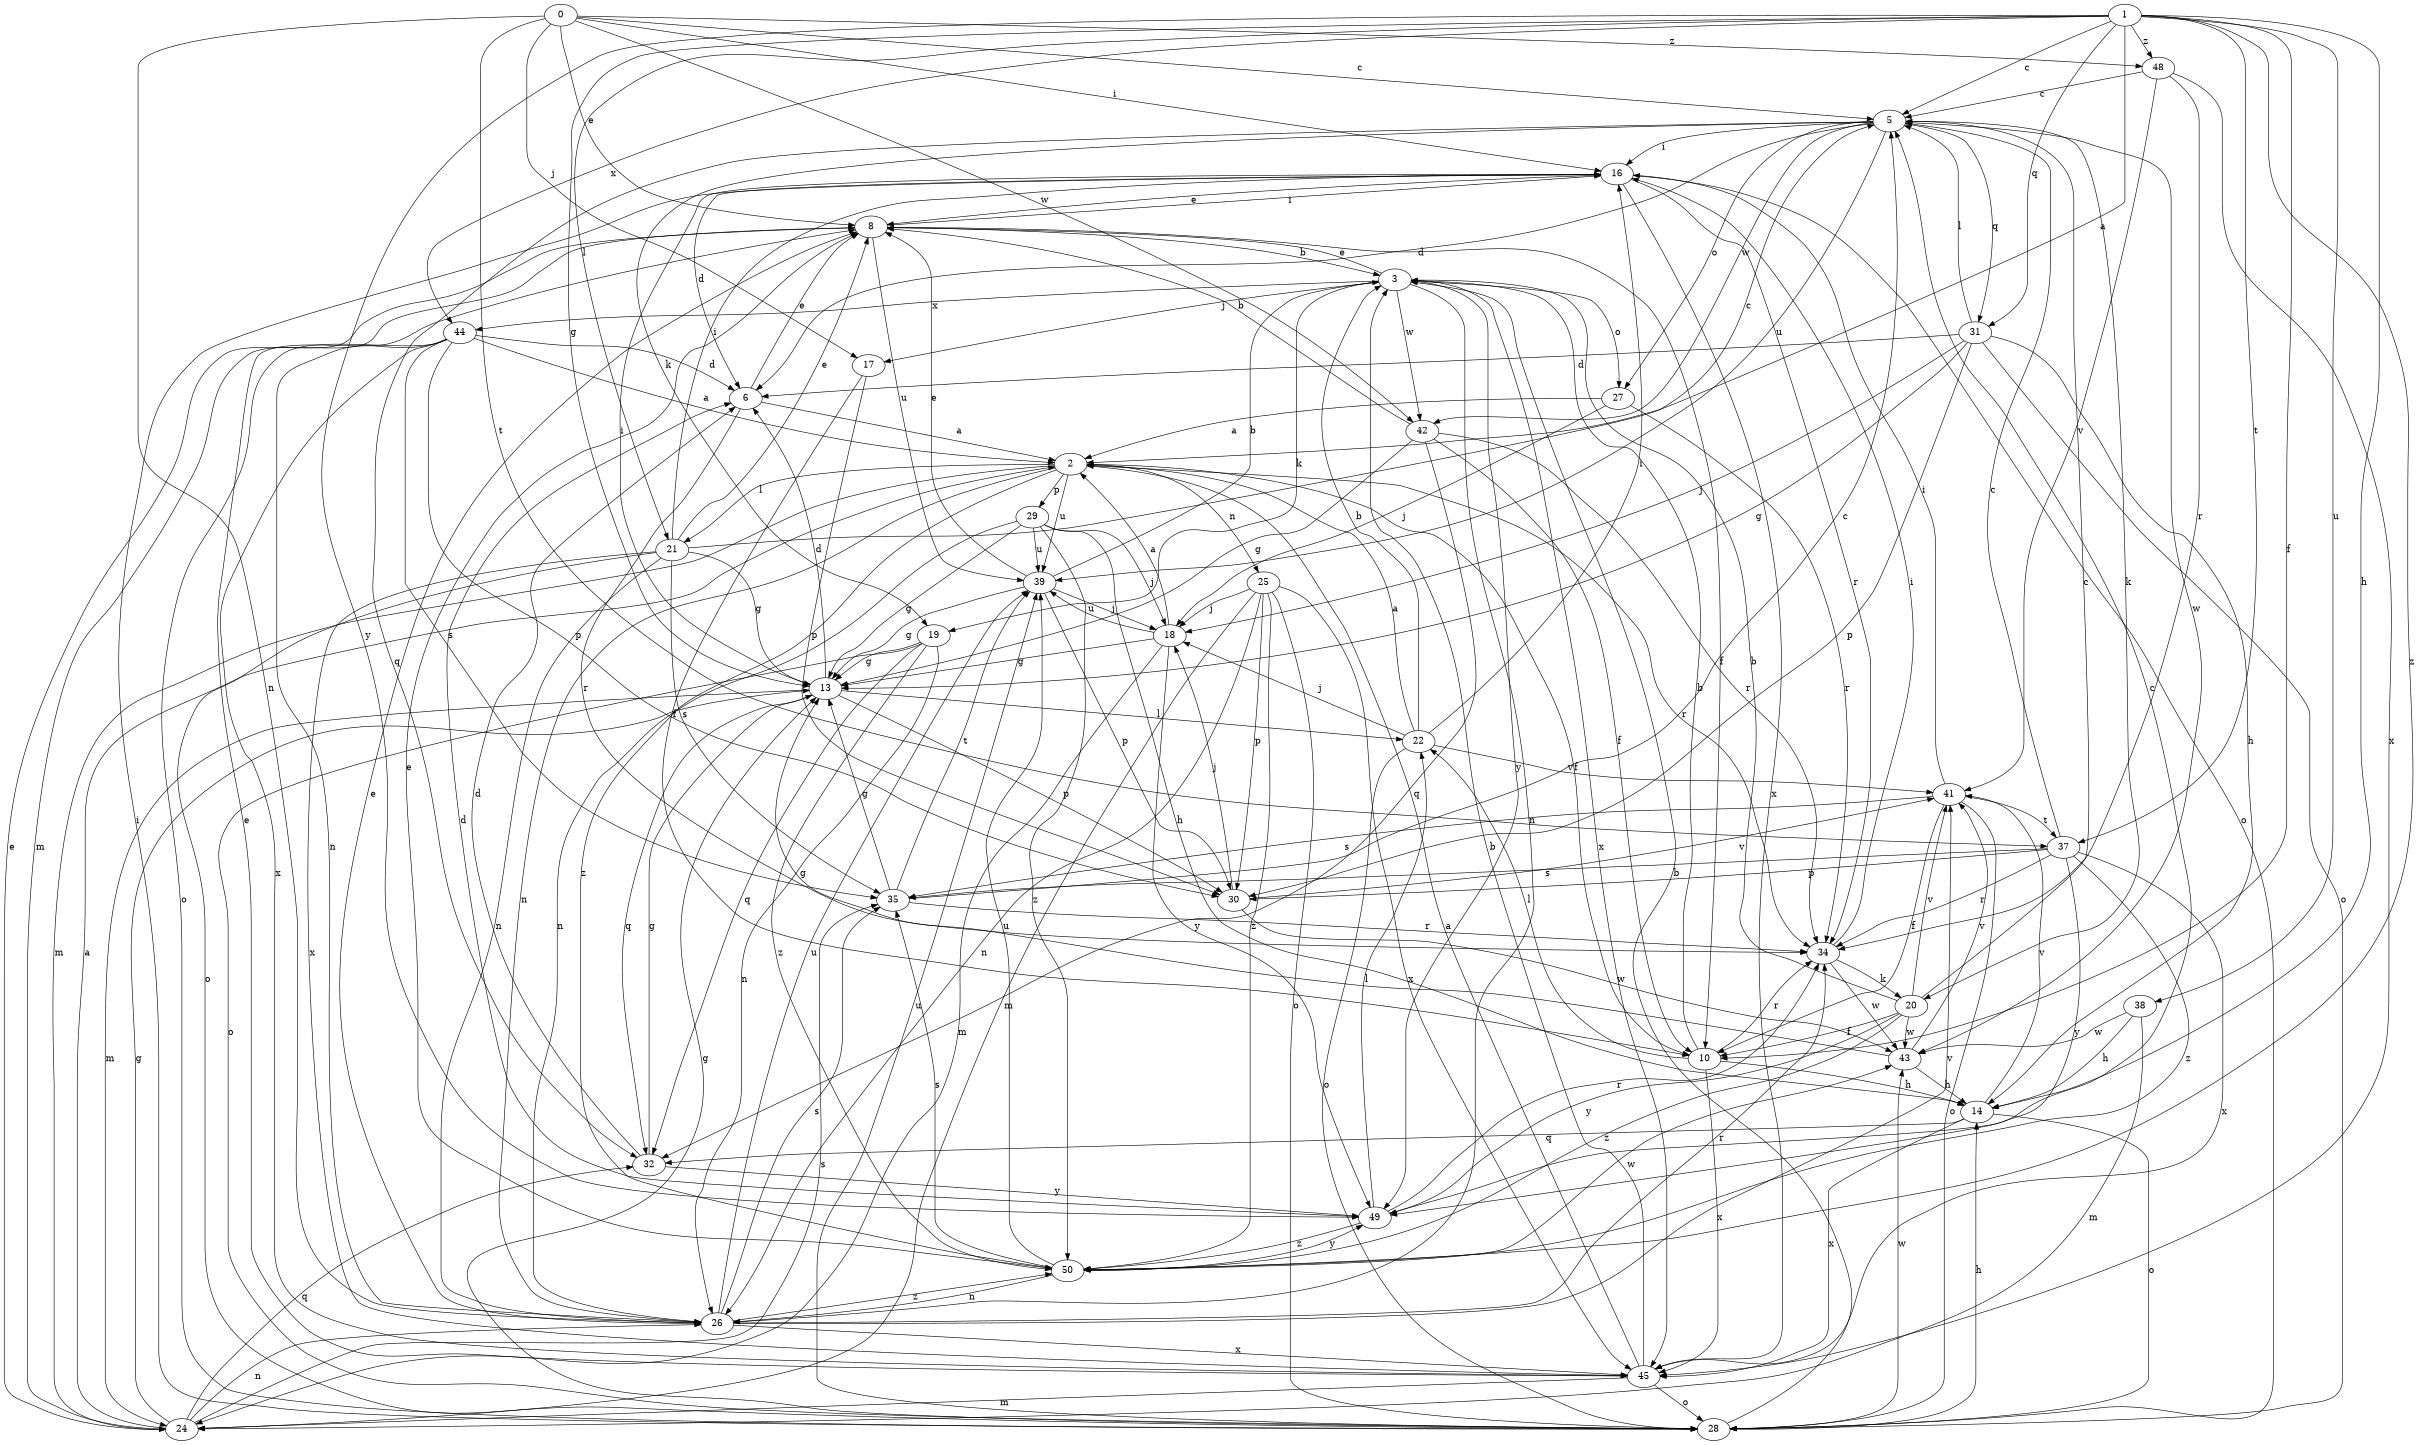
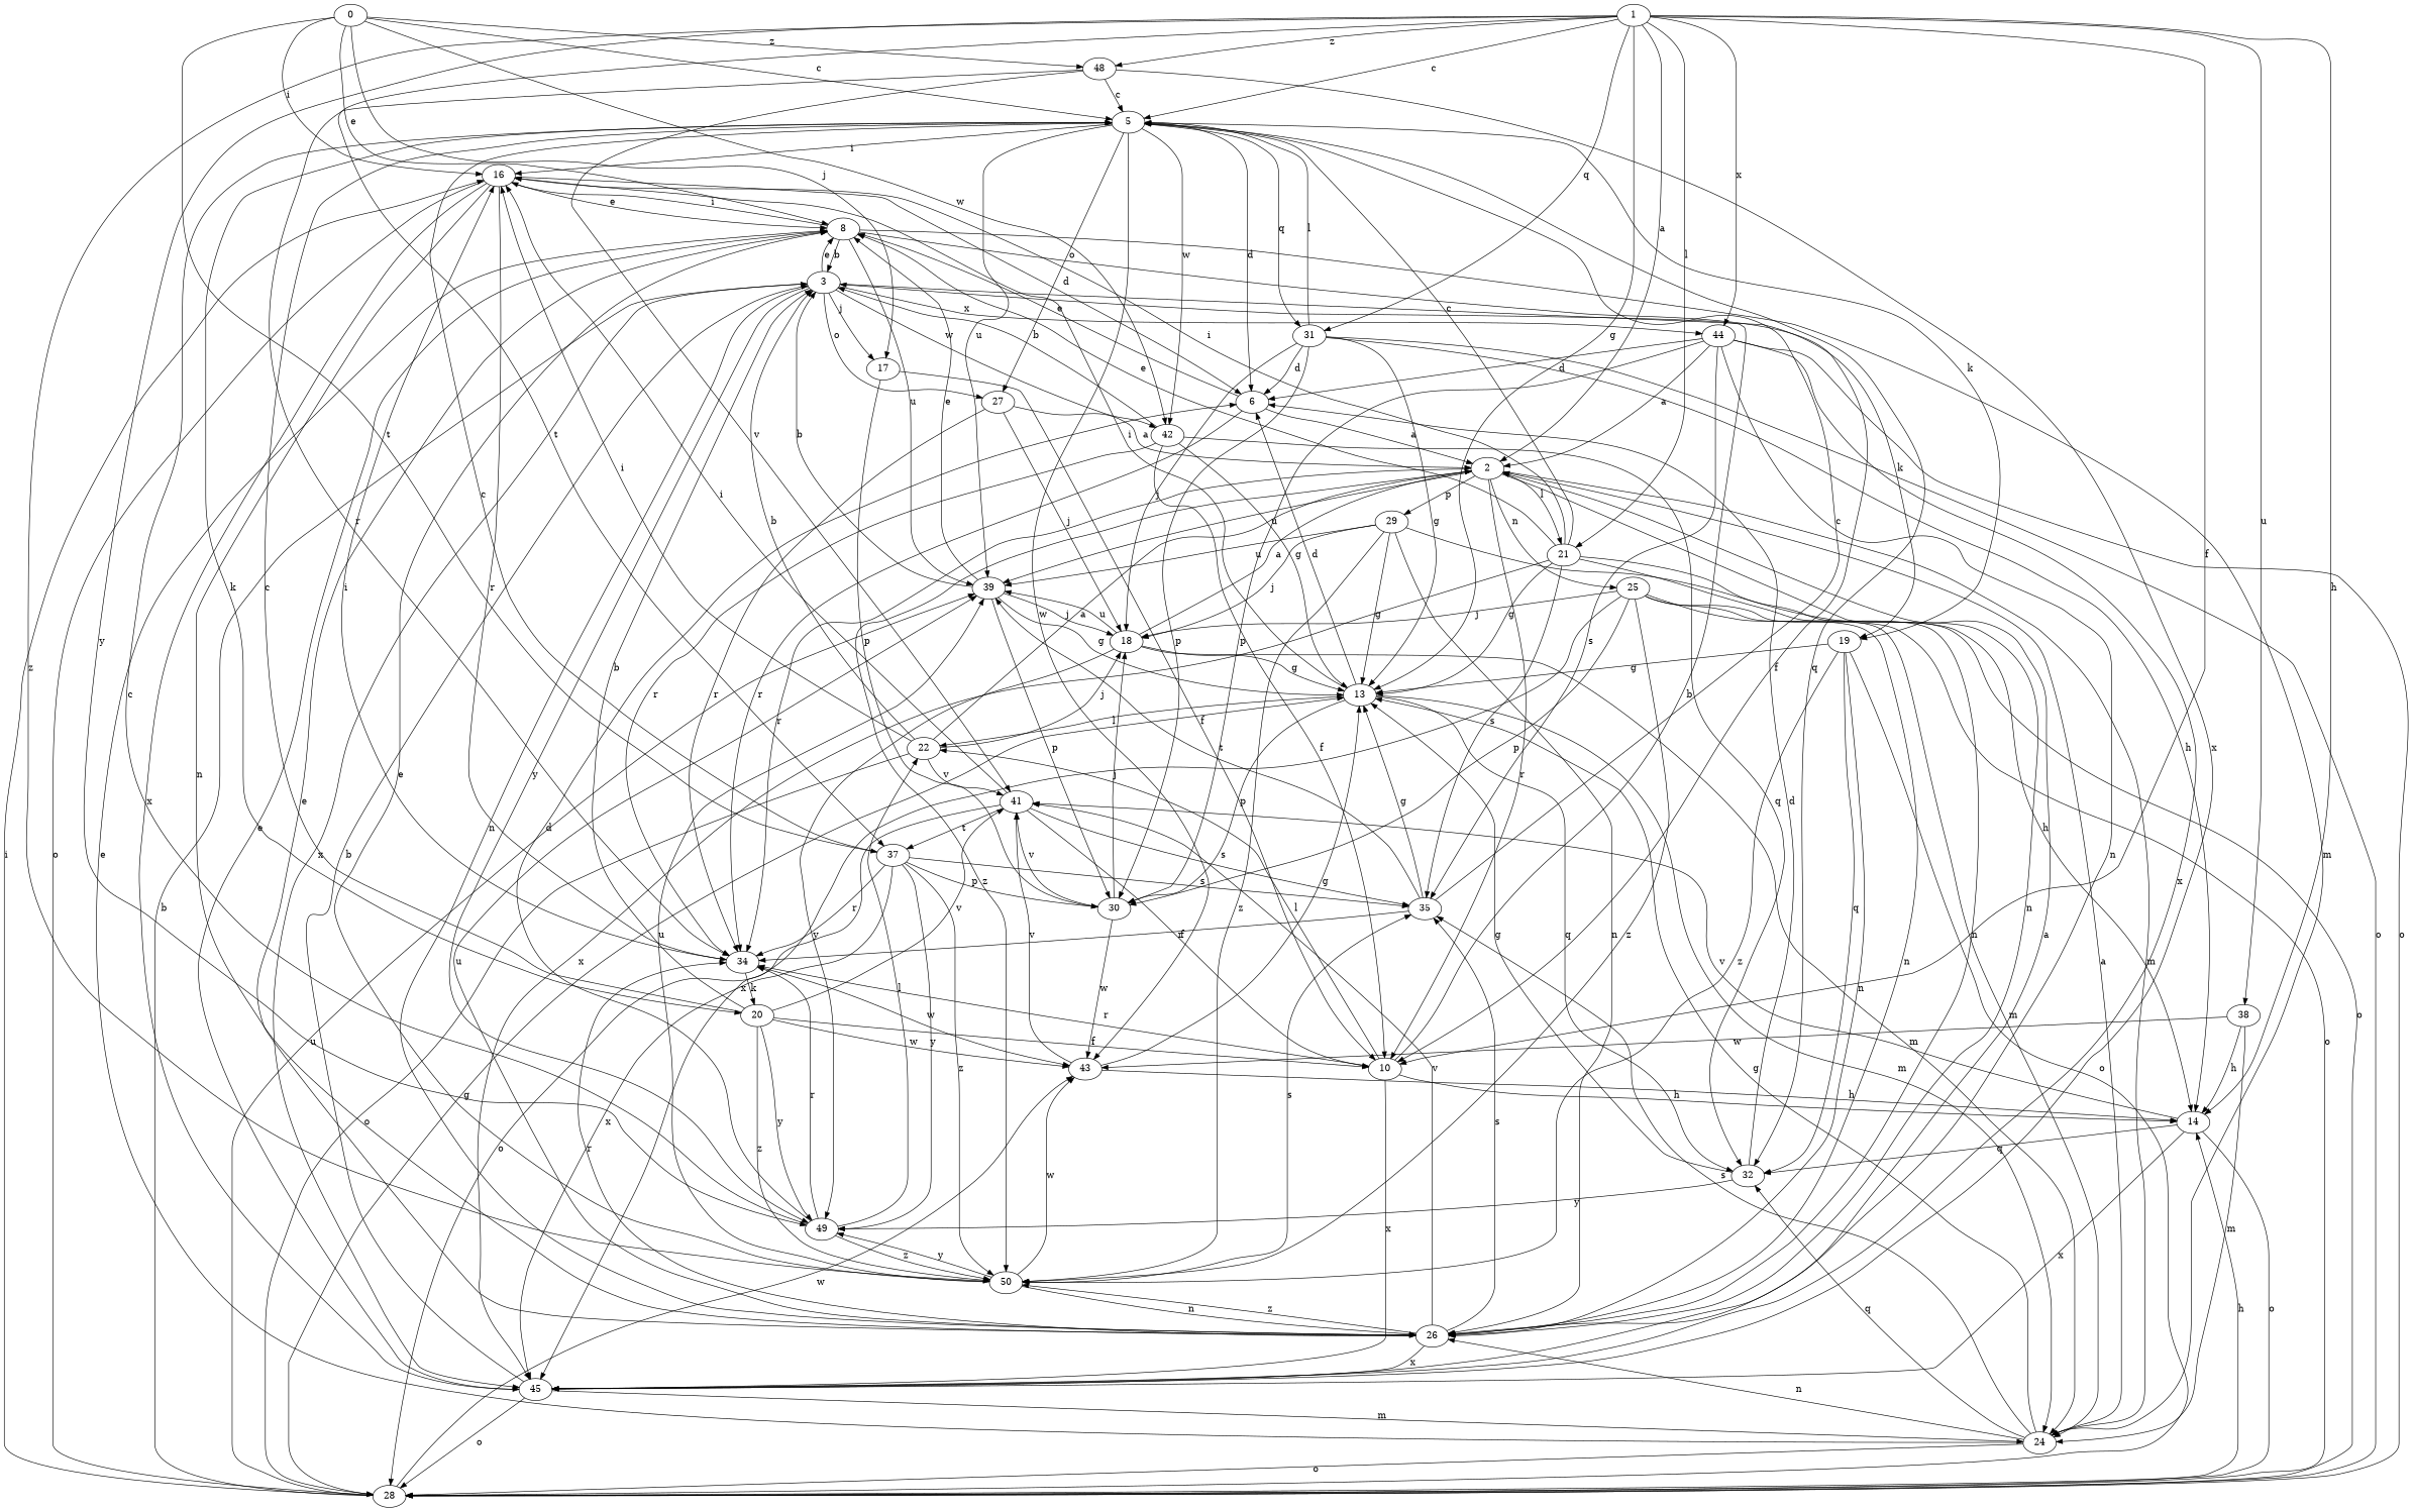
  strict digraph {
    0
    5
    8
    16
    17
    37
    42
    48
    31
    39
    19
    27
    6
    20
    32
    43
    10
    24
    3
    26
    34
    45
    28
    30
    n25 [label=49]
    50
    35
    13
    41
    1
    2
    14
    21
    38
    44
    25
    29
    22
    18
    0 -> 5 [label=c]
    0 -> 8 [label=e]
    0 -> 16 [label=i]
    0 -> 17 [label=j]
    0 -> 37 [label=t]
    0 -> 42 [label=w]
    0 -> 48 [label=z]
    5 -> 16 [label=i]
    5 -> 42 [label=w]
    5 -> 31 [label=q]
    5 -> 39 [label=u]
    5 -> 19 [label=k]
    5 -> 27 [label=o]
    5 -> 6 [label=d]
    5 -> 20 [label=k]
    5 -> 32 [label=q]
    5 -> 43 [label=w]
    8 -> 16 [label=i]
    8 -> 39 [label=u]
    8 -> 10 [label=f]
    8 -> 24 [label=m]
    8 -> 3 [label=b]
    16 -> 8 [label=e]
    16 -> 6 [label=d]
-   0 -> 26 [label=n]
+   16 -> 26 [label=n]
    16 -> 34 [label=r]
    16 -> 45 [label=x]
    16 -> 28 [label=o]
    17 -> 10 [label=f]
    17 -> 30 [label=p]
    37 -> 5 [label=c]
    37 -> 34 [label=r]
    37 -> 45 [label=x]
    37 -> 30 [label=p]
    37 -> n25 [label=y]
    37 -> 50 [label=z]
    37 -> 35 [label=s]
    42 -> 32 [label=q]
    42 -> 10 [label=f]
-   42 -> 8 [label=b]
+   42 -> 3 [label=b]
    42 -> 34 [label=r]
    42 -> 13 [label=g]
    48 -> 5 [label=c]
    48 -> 34 [label=r]
    48 -> 45 [label=x]
    48 -> 41 [label=v]
    31 -> 5 [label=l]
    31 -> 6 [label=d]
    31 -> 28 [label=o]
    31 -> 30 [label=p]
    31 -> 13 [label=g]
    31 -> 14 [label=h]
    31 -> 18 [label=j]
    39 -> 8 [label=e]
    39 -> 3 [label=b]
    39 -> 30 [label=p]
    39 -> 13 [label=g]
    39 -> 18 [label=j]
    19 -> 32 [label=q]
    19 -> 26 [label=n]
    19 -> 28 [label=o]
    19 -> 50 [label=z]
    19 -> 13 [label=g]
    27 -> 34 [label=r]
    27 -> 2 [label=a]
    27 -> 18 [label=j]
    6 -> 8 [label=e]
    6 -> 34 [label=r]
    6 -> 2 [label=a]
    20 -> 5 [label=c]
    20 -> 43 [label=w]
    20 -> 10 [label=f]
    20 -> 3 [label=b]
    20 -> n25 [label=y]
    20 -> 50 [label=z]
    20 -> 41 [label=v]
    32 -> 6 [label=d]
    32 -> n25 [label=y]
    32 -> 13 [label=g]
    43 -> 13 [label=g]
    43 -> 41 [label=v]
    43 -> 14 [label=h]
    10 -> 3 [label=b]
    10 -> 34 [label=r]
    10 -> 45 [label=x]
    10 -> 14 [label=h]
    10 -> 22 [label=l]
    24 -> 8 [label=e]
    24 -> 32 [label=q]
    24 -> 26 [label=n]
+   24 -> 28 [label=o]
    24 -> 35 [label=s]
    24 -> 13 [label=g]
    24 -> 2 [label=a]
    3 -> 8 [label=e]
    3 -> 17 [label=j]
    3 -> 42 [label=w]
    3 -> 19 [label=k]
    3 -> 27 [label=o]
    3 -> 26 [label=n]
    3 -> 45 [label=x]
    3 -> n25 [label=y]
    3 -> 44 [label=x]
    26 -> 8 [label=e]
    26 -> 39 [label=u]
    26 -> 34 [label=r]
    26 -> 45 [label=x]
    26 -> 50 [label=z]
    26 -> 35 [label=s]
    26 -> 41 [label=v]
    34 -> 16 [label=i]
    34 -> 20 [label=k]
    34 -> 43 [label=w]
    45 -> 8 [label=e]
    45 -> 24 [label=m]
    45 -> 3 [label=b]
    45 -> 28 [label=o]
    45 -> 2 [label=a]
    28 -> 16 [label=i]
    28 -> 39 [label=u]
    28 -> 43 [label=w]
    28 -> 3 [label=b]
    28 -> 13 [label=g]
    28 -> 14 [label=h]
    30 -> 43 [label=w]
    30 -> 41 [label=v]
    30 -> 18 [label=j]
    n25 -> 5 [label=c]
    n25 -> 6 [label=d]
    n25 -> 34 [label=r]
    n25 -> 50 [label=z]
    n25 -> 22 [label=l]
    50 -> 8 [label=e]
    50 -> 39 [label=u]
    50 -> 43 [label=w]
    50 -> 26 [label=n]
    50 -> n25 [label=y]
    50 -> 35 [label=s]
    35 -> 5 [label=c]
    35 -> 39 [label=t]
    35 -> 34 [label=r]
    35 -> 13 [label=g]
    13 -> 16 [label=i]
    13 -> 6 [label=d]
    13 -> 32 [label=q]
    13 -> 24 [label=m]
    13 -> 30 [label=p]
    13 -> 22 [label=l]
    41 -> 16 [label=i]
    41 -> 37 [label=t]
    41 -> 10 [label=f]
    41 -> 28 [label=o]
    41 -> 35 [label=s]
    1 -> 5 [label=c]
    1 -> 37 [label=t]
    1 -> 48 [label=z]
    1 -> 31 [label=q]
    1 -> 10 [label=f]
    1 -> n25 [label=y]
    1 -> 50 [label=z]
    1 -> 13 [label=g]
    1 -> 2 [label=a]
    1 -> 14 [label=h]
    1 -> 21 [label=l]
    1 -> 38 [label=u]
    1 -> 44 [label=x]
    2 -> 39 [label=u]
-   2 -> 10 [label=f]
+   2 -> 10 [label=r]
    2 -> 24 [label=m]
    2 -> 26 [label=n]
    2 -> 34 [label=r]
    2 -> 50 [label=z]
    2 -> 21 [label=l]
    2 -> 25 [label=n]
    2 -> 29 [label=p]
    14 -> 32 [label=q]
    14 -> 45 [label=x]
    14 -> 28 [label=o]
    14 -> 41 [label=v]
    21 -> 5 [label=c]
    21 -> 8 [label=e]
    21 -> 16 [label=i]
    21 -> 26 [label=n]
    21 -> 45 [label=x]
    21 -> 28 [label=o]
    21 -> 35 [label=s]
    21 -> 13 [label=g]
    38 -> 43 [label=w]
    38 -> 24 [label=m]
    38 -> 14 [label=h]
    44 -> 6 [label=d]
    44 -> 26 [label=n]
    44 -> 45 [label=x]
    44 -> 28 [label=o]
    44 -> 30 [label=p]
    44 -> 35 [label=s]
    44 -> 2 [label=a]
    25 -> 24 [label=m]
    25 -> 26 [label=n]
    25 -> 45 [label=x]
    25 -> 28 [label=o]
    25 -> 30 [label=p]
    25 -> 50 [label=z]
    25 -> 18 [label=j]
    29 -> 39 [label=u]
    29 -> 26 [label=n]
    29 -> 50 [label=z]
    29 -> 13 [label=g]
    29 -> 14 [label=h]
    29 -> 18 [label=j]
    22 -> 16 [label=i]
    22 -> 3 [label=b]
    22 -> 28 [label=o]
    22 -> 41 [label=v]
    22 -> 2 [label=a]
    22 -> 18 [label=j]
    18 -> 39 [label=u]
    18 -> 24 [label=m]
    18 -> n25 [label=y]
    18 -> 13 [label=g]
    18 -> 2 [label=a]
  }
